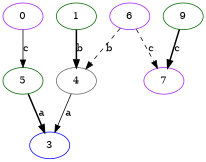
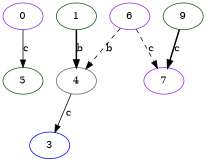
  strict digraph {
    node [color=darkgreen]
    edge [style=bold]
    4 [color=gray40]
    1
    3 [color=blue]
    6 [color=purple]
    7 [color=purple]
    n6 [label=9]
    5
    0 [color=purple]
-   4 -> 3 [label=a style=solid]
+   4 -> 3 [label=c style=solid]
    1 -> 4 [label=b]
    6 -> 4 [label=b style=dashed]
    6 -> 7 [label=c style=dashed]
    n6 -> 7 [label=c]
-   5 -> 3 [label=a]
    0 -> 5 [label=c style=solid]
  }
